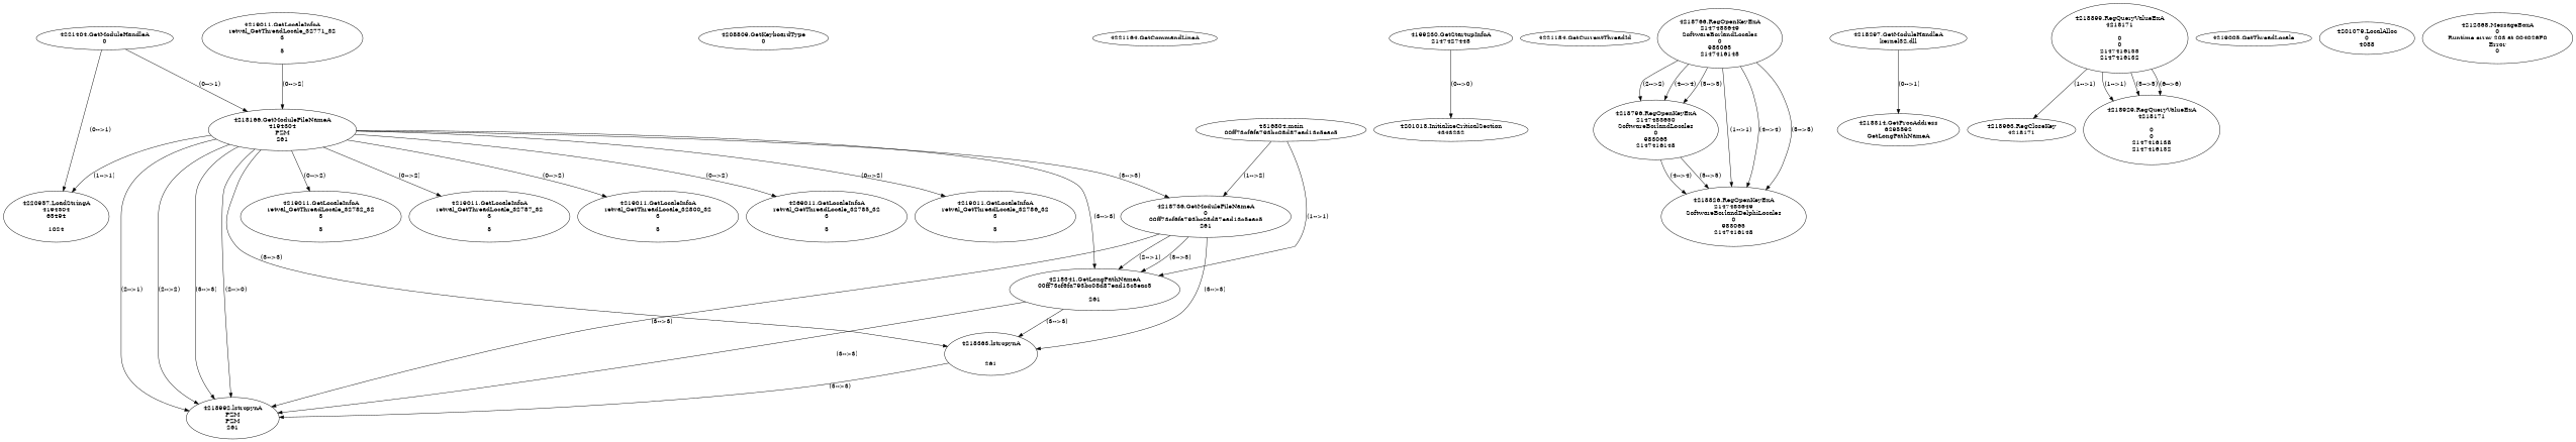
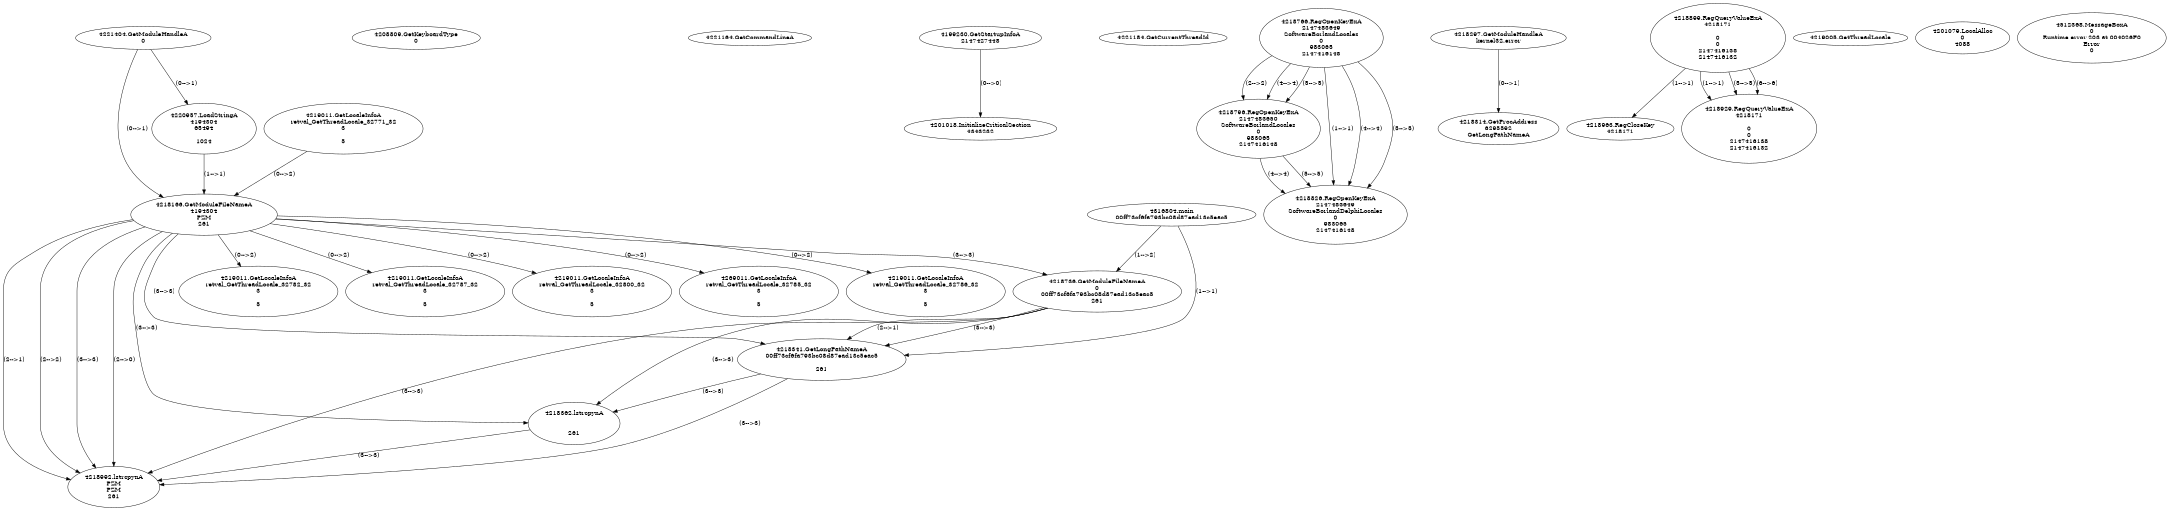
  digraph {
    n1 [label="4316804.main\n00ff73cf6fa793bc08d87ead13c5eac5"]
    n2 [label="4218736.GetModuleFileNameA\n0\n00ff73cf6fa793bc08d87ead13c5eac5\n261"]
    n3 [label="4218341.GetLongPathNameA\n00ff73cf6fa793bc08d87ead13c5eac5\n\n261"]
-   n4 [label="4218363.lstrcpynA\n\n\n261"]
+   n4 [label="4218362.lstrcpynA\n\n\n261"]
    n5 [label="4218992.lstrcpynA\nPZM\nPZM\n261"]
    n6 [label="4221404.GetModuleHandleA\n0"]
    n7 [label="4218166.GetModuleFileNameA\n4194304\nPZM\n261"]
    n8 [label="4220957.LoadStringA\n4194304\n65494\n\n1024"]
    n9 [label="4219011.GetLocaleInfoA\nretval_GetThreadLocale_32782_32\n3\n\n5"]
    n10 [label="4219011.GetLocaleInfoA\nretval_GetThreadLocale_32787_32\n3\n\n5"]
    n11 [label="4219011.GetLocaleInfoA\nretval_GetThreadLocale_32800_32\n3\n\n5"]
    n12 [label="4269011.GetLocaleInfoA\nretval_GetThreadLocale_32785_32\n3\n\n5"]
    n13 [label="4219011.GetLocaleInfoA\nretval_GetThreadLocale_32786_32\n3\n\n5"]
    n14 [label="4208809.GetKeyboardType\n0"]
    n15 [label="4221164.GetCommandLineA\n"]
    n16 [label="4199230.GetStartupInfoA\n2147427448"]
    n17 [label="4201018.InitializeCriticalSection\n4343232"]
    n18 [label="4221184.GetCurrentThreadId\n"]
    n19 [label="4219011.GetLocaleInfoA\nretval_GetThreadLocale_32771_32\n3\n\n5"]
    n20 [label="4218766.RegOpenKeyExA\n2147483649\nSoftware\Borland\Locales\n0\n983065\n2147416148"]
    n21 [label="4218796.RegOpenKeyExA\n2147483650\nSoftware\Borland\Locales\n0\n983065\n2147416148"]
    n22 [label="4218826.RegOpenKeyExA\n2147483649\nSoftware\Borland\Delphi\Locales\n0\n983065\n2147416148"]
-   n23 [label="4218297.GetModuleHandleA\nkernel32.dll"]
+   n23 [label="4218297.GetModuleHandleA\nkernel32.error"]
    n24 [label="4218314.GetProcAddress\n6295592\nGetLongPathNameA"]
    n25 [label="4218899.RegQueryValueExA\n4218171\n\n0\n0\n2147416138\n2147416132"]
    n26 [label="4218963.RegCloseKey\n4218171"]
    n27 [label="4218929.RegQueryValueExA\n4218171\n\n0\n0\n2147416138\n2147416132"]
    n28 [label="4219005.GetThreadLocale\n"]
    n29 [label="4201079.LocalAlloc\n0\n4088"]
-   n30 [label="4212368.MessageBoxA\n0\nRuntime error 203 at 004026F0\nError\n0"]
+   n30 [label="4512368.MessageBoxA\n0\nRuntime error 203 at 004026F0\nError\n0"]
    n1 -> n2 [label="(1-->2)"]
    n1 -> n3 [label="(1-->1)"]
    n2 -> n3 [label="(2-->1)"]
    n2 -> n3 [label="(3-->3)"]
    n2 -> n4 [label="(3-->3)"]
    n2 -> n5 [label="(3-->3)"]
    n3 -> n4 [label="(3-->3)"]
    n3 -> n5 [label="(3-->3)"]
    n4 -> n5 [label="(3-->3)"]
    n6 -> n7 [label="(0-->1)"]
    n6 -> n8 [label="(0-->1)"]
    n7 -> n2 [label="(3-->3)"]
    n7 -> n3 [label="(3-->3)"]
    n7 -> n4 [label="(3-->3)"]
    n7 -> n5 [label="(2-->1)"]
    n7 -> n5 [label="(2-->2)"]
    n7 -> n5 [label="(3-->3)"]
    n7 -> n5 [label="(2-->0)"]
-   n7 -> n8 [label="(1-->1)"]
+   n8 -> n7 [label="(1-->1)"]
    n7 -> n9 [label="(0-->2)"]
    n7 -> n10 [label="(0-->2)"]
    n7 -> n11 [label="(0-->2)"]
    n7 -> n12 [label="(0-->2)"]
    n7 -> n13 [label="(0-->2)"]
    n16 -> n17 [label="(0-->0)"]
    n19 -> n7 [label="(0-->2)"]
    n20 -> n21 [label="(2-->2)"]
    n20 -> n21 [label="(4-->4)"]
    n20 -> n21 [label="(5-->5)"]
    n20 -> n22 [label="(1-->1)"]
    n20 -> n22 [label="(4-->4)"]
    n20 -> n22 [label="(5-->5)"]
    n21 -> n22 [label="(4-->4)"]
    n21 -> n22 [label="(5-->5)"]
    n23 -> n24 [label="(0-->1)"]
    n25 -> n26 [label="(1-->1)"]
    n25 -> n27 [label="(1-->1)"]
    n25 -> n27 [label="(5-->5)"]
    n25 -> n27 [label="(6-->6)"]
  }
